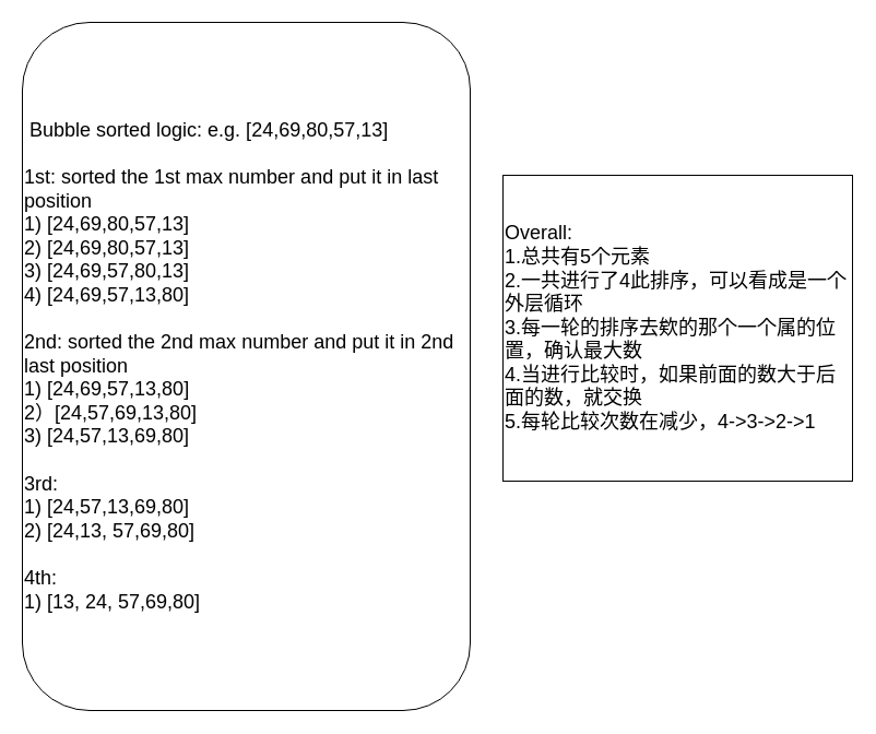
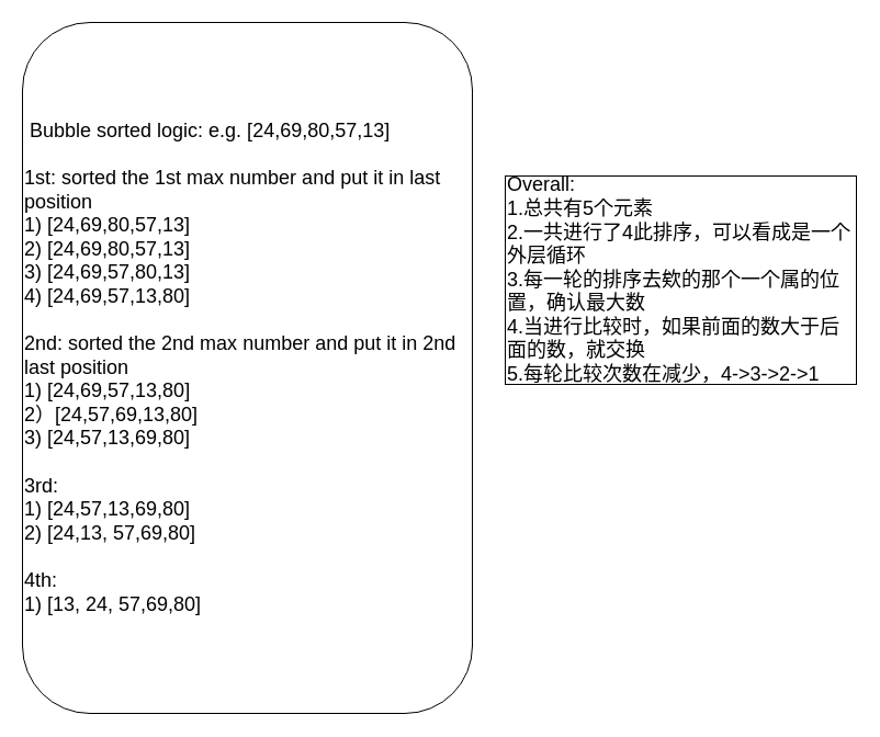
  <mxCell id="0" />
  <mxCell id="1" parent="0" />
  <mxCell id="2" value="&lt;font style=&quot;font-size: 18px;&quot;&gt;&lt;font style=&quot;font-size: 18px;&quot;&gt;&amp;nbsp;Bubble sorted logic: e.g. [24,69,80,57,13]&lt;br style=&quot;&quot;&gt;&lt;br style=&quot;&quot;&gt;1st: sorted the 1st max number and put it in last position&lt;br style=&quot;&quot;&gt;1) [24,69,80,57,13]&lt;br&gt;2) [24,69,80,57,13]&lt;br&gt;3) [24,69,57,80,13]&lt;br&gt;4) [24,69,57,13,80]&lt;br&gt;&lt;br&gt;2nd: sorted the 2nd max number and put it in 2nd last position&lt;br&gt;1)&amp;nbsp;&lt;/font&gt;[24,69,57,13,80]&lt;br&gt;2）[24,57,69,13,80]&lt;br&gt;3)&amp;nbsp;[24,57,13,69,80]&lt;br&gt;&lt;br&gt;3rd:&lt;br&gt;1) [24,57,13,69,80]&lt;br&gt;2) [24,13, 57,69,80]&lt;br&gt;&lt;br&gt;4th:&lt;br&gt;1) [13, 24, 57,69,80]&lt;br&gt;&lt;/font&gt;" style="rounded=1;whiteSpace=wrap;html=1;align=left;fontSize=15;" vertex="1" parent="1"><mxGeometry x="20" y="20" width="410" height="630" as="geometry" /></mxCell>
- <mxCell id="3" value="Overall:&lt;br&gt;1.总共有5个元素&lt;br&gt;2.一共进行了4此排序，可以看成是一个外层循环&lt;br&gt;3.每一轮的排序去欸的那个一个属的位置，确认最大数&lt;br&gt;4.当进行比较时，如果前面的数大于后面的数，就交换&lt;br&gt;5.每轮比较次数在减少，4-&amp;gt;3-&amp;gt;2-&amp;gt;1" style="whiteSpace=wrap;html=1;fontSize=18;align=left;" vertex="1" parent="1"><mxGeometry x="460" y="160" width="320" height="280" as="geometry" /></mxCell>
+ <mxCell id="3" value="Overall:&lt;br&gt;1.总共有5个元素&lt;br&gt;2.一共进行了4此排序，可以看成是一个外层循环&lt;br&gt;3.每一轮的排序去欸的那个一个属的位置，确认最大数&lt;br&gt;4.当进行比较时，如果前面的数大于后面的数，就交换&lt;br&gt;5.每轮比较次数在减少，4-&amp;gt;3-&amp;gt;2-&amp;gt;1" style="whiteSpace=wrap;html=1;fontSize=18;align=left;" vertex="1" parent="1"><mxGeometry x="460" y="160" width="320" height="190" as="geometry" /></mxCell>
